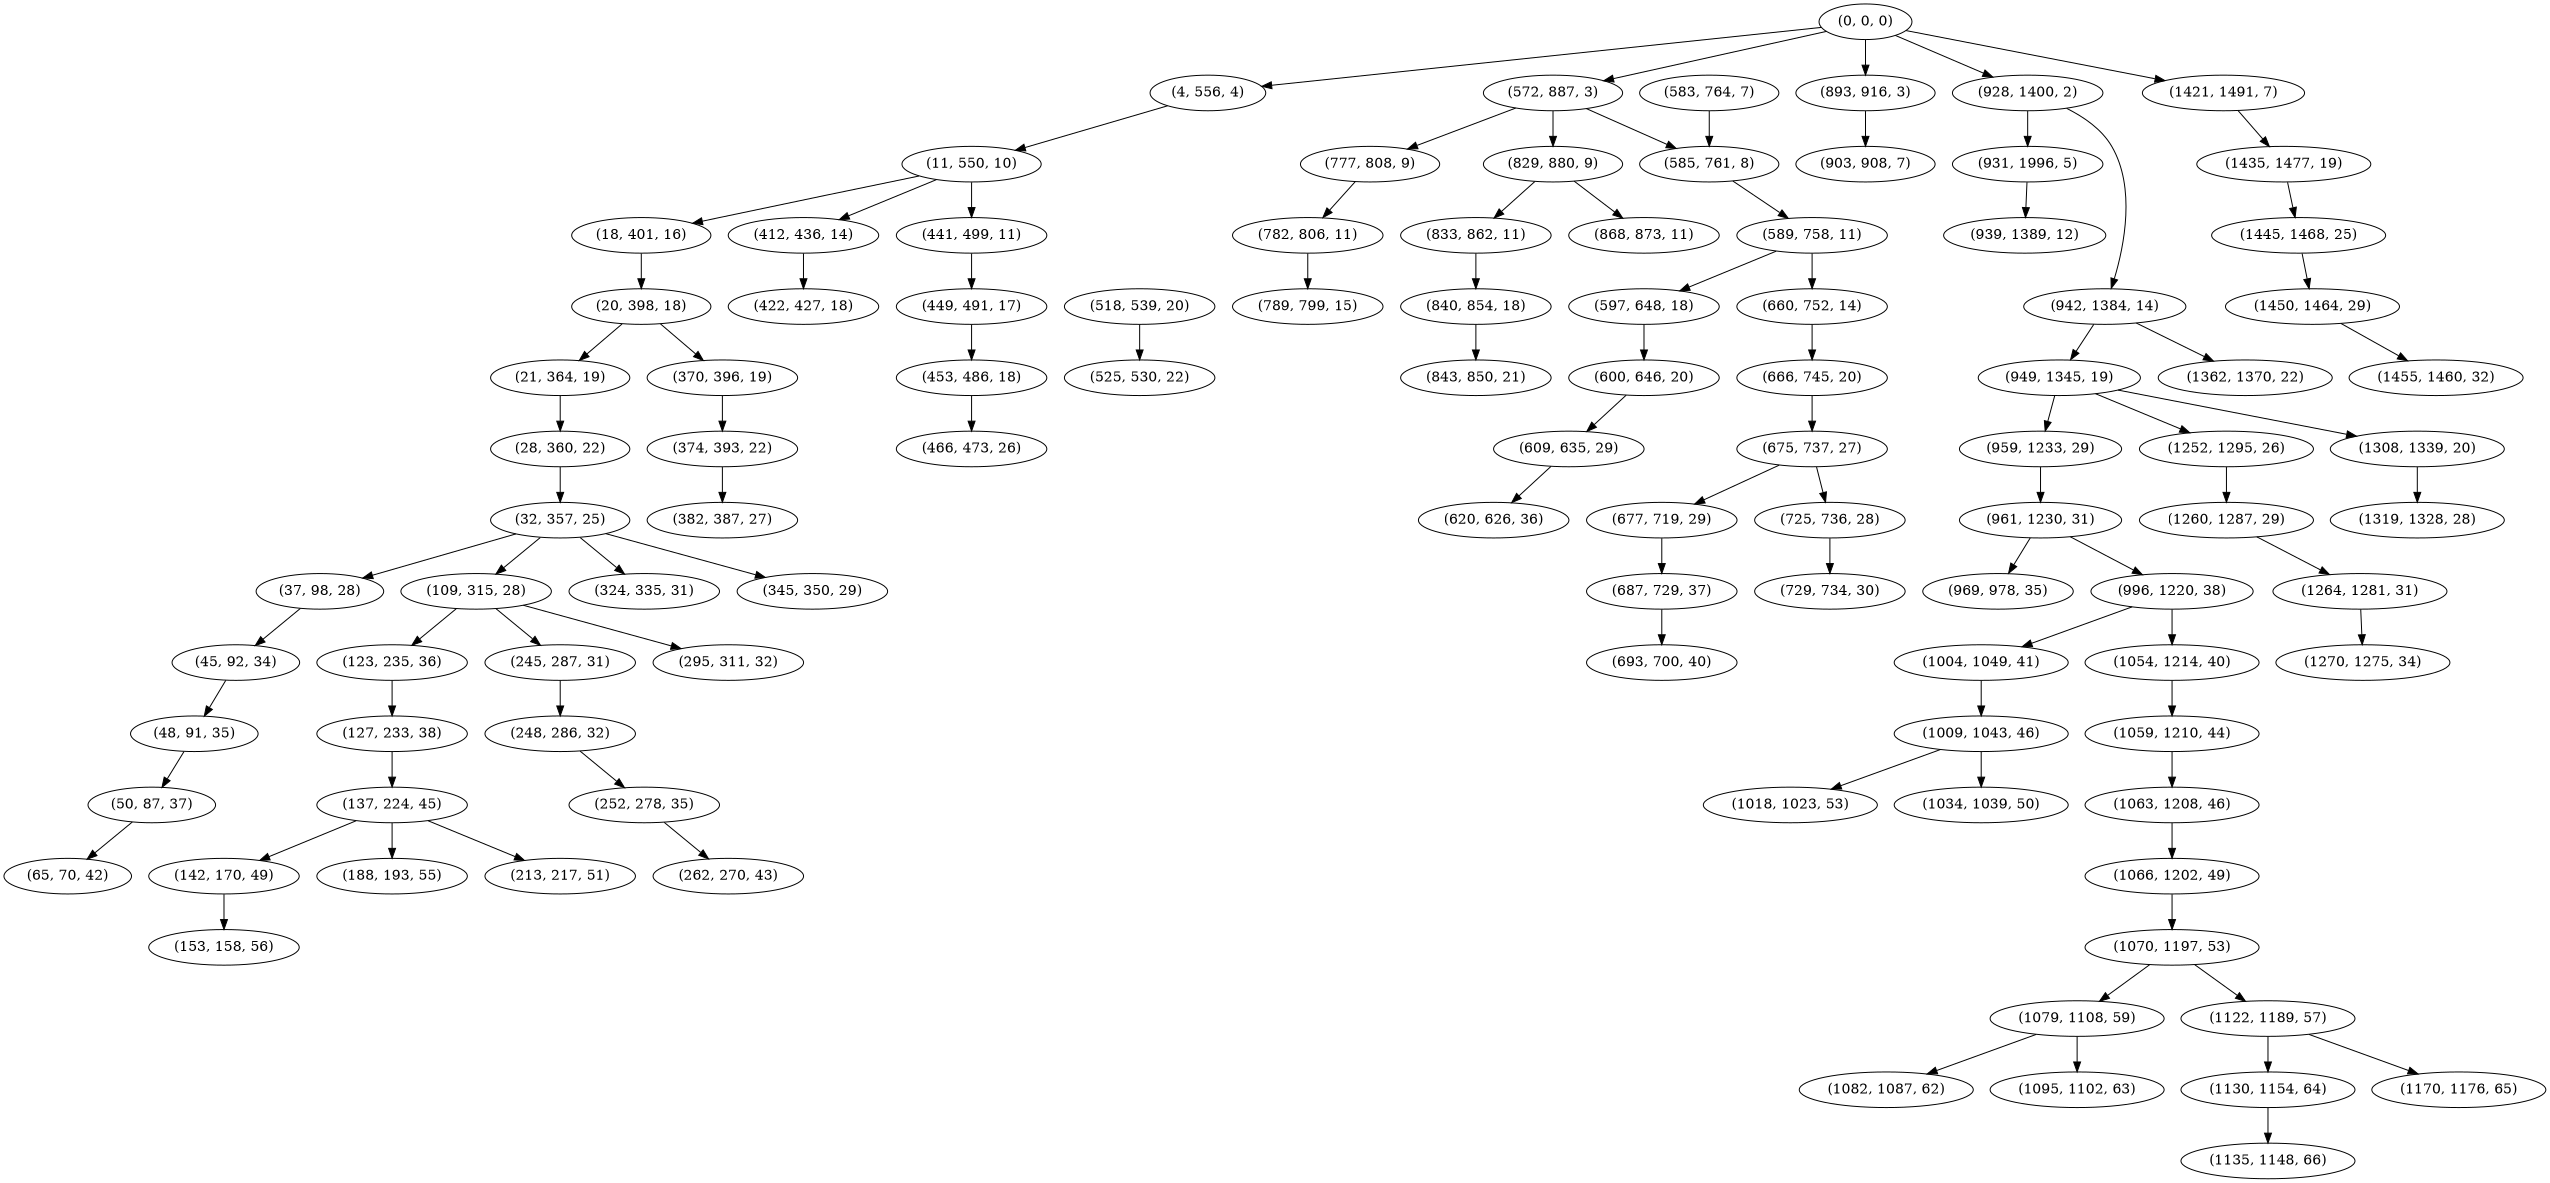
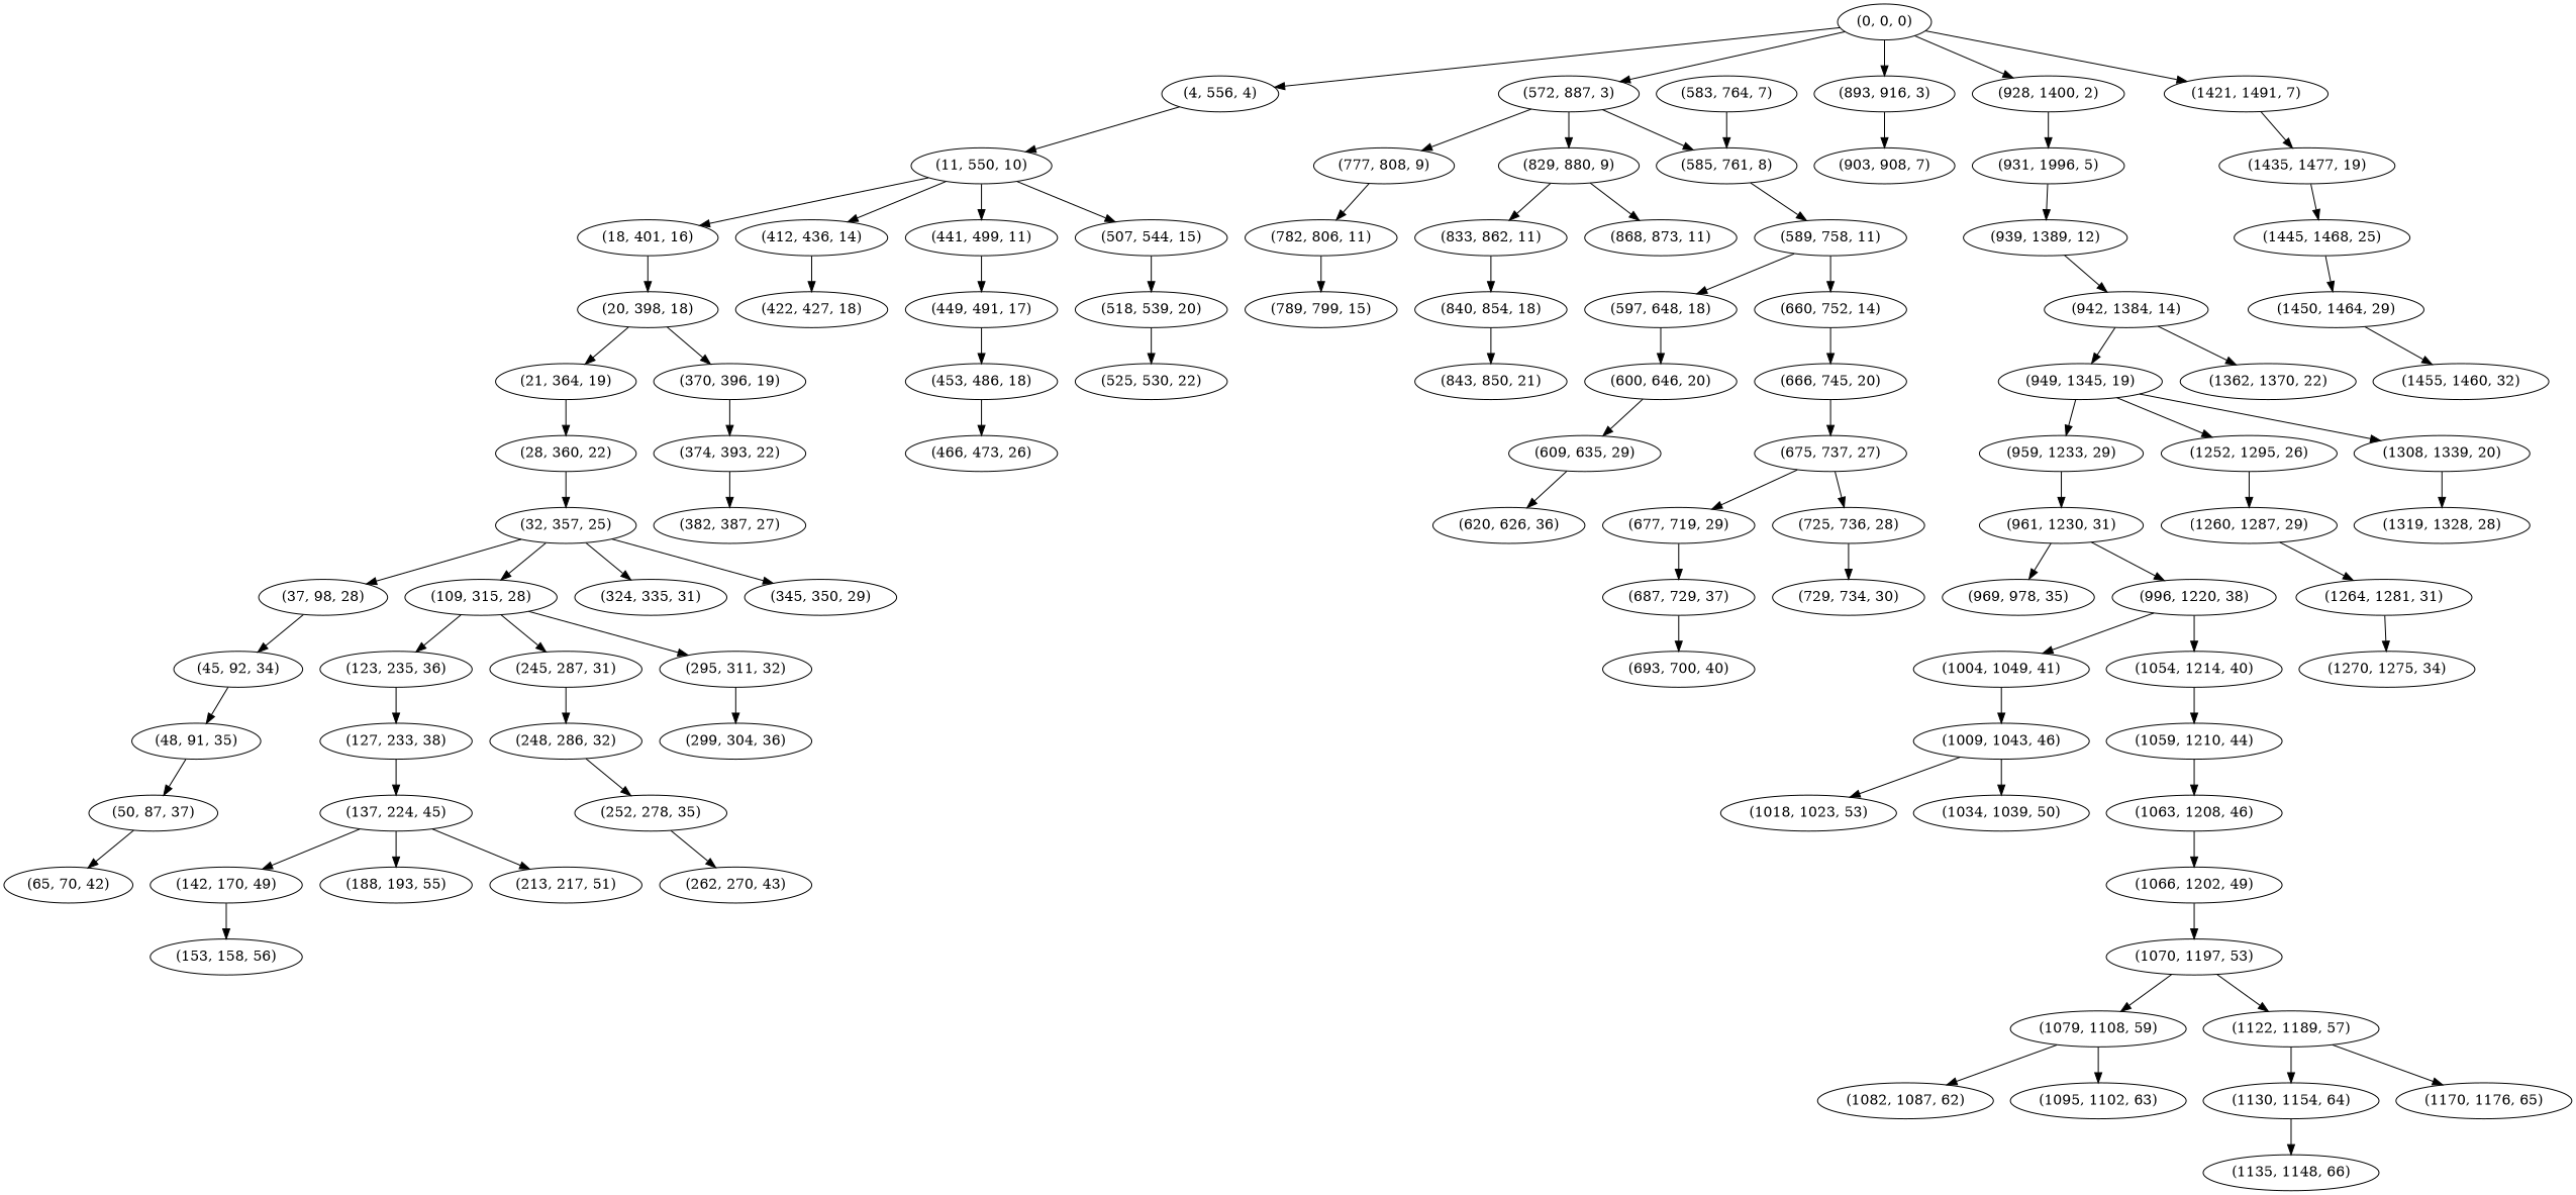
  digraph {
    "(0, 0, 0)"
    "(4, 556, 4)"
    "(572, 887, 3)"
    "(893, 916, 3)"
    "(928, 1400, 2)"
    "(1421, 1491, 7)"
    "(11, 550, 10)"
    "(777, 808, 9)"
    "(829, 880, 9)"
    "(585, 761, 8)"
    "(903, 908, 7)"
    n12 [label="(931, 1996, 5)"]
    "(1435, 1477, 19)"
    "(18, 401, 16)"
    "(412, 436, 14)"
    "(441, 499, 11)"
+   "(507, 544, 15)"
    "(20, 398, 18)"
    "(422, 427, 18)"
    "(449, 491, 17)"
    "(518, 539, 20)"
    "(21, 364, 19)"
    "(370, 396, 19)"
    "(28, 360, 22)"
    "(374, 393, 22)"
    "(32, 357, 25)"
    "(37, 98, 28)"
    "(109, 315, 28)"
    "(324, 335, 31)"
    "(345, 350, 29)"
    "(45, 92, 34)"
    "(123, 235, 36)"
    "(245, 287, 31)"
    "(295, 311, 32)"
    "(48, 91, 35)"
    "(50, 87, 37)"
    "(65, 70, 42)"
    "(127, 233, 38)"
    "(248, 286, 32)"
+   "(299, 304, 36)"
    "(137, 224, 45)"
    "(142, 170, 49)"
    "(188, 193, 55)"
    "(213, 217, 51)"
    "(153, 158, 56)"
    "(252, 278, 35)"
    "(262, 270, 43)"
    "(382, 387, 27)"
    "(453, 486, 18)"
    "(466, 473, 26)"
    "(525, 530, 22)"
    "(583, 764, 7)"
    "(782, 806, 11)"
    "(833, 862, 11)"
    "(868, 873, 11)"
    "(589, 758, 11)"
    "(597, 648, 18)"
    "(660, 752, 14)"
    "(600, 646, 20)"
    "(666, 745, 20)"
    "(609, 635, 29)"
    "(620, 626, 36)"
    "(675, 737, 27)"
    "(677, 719, 29)"
    "(725, 736, 28)"
    n66 [label="(687, 729, 37)"]
    "(729, 734, 30)"
    "(693, 700, 40)"
    "(789, 799, 15)"
    "(840, 854, 18)"
    "(843, 850, 21)"
    "(939, 1389, 12)"
    "(942, 1384, 14)"
    "(949, 1345, 19)"
    "(1362, 1370, 22)"
    "(959, 1233, 29)"
    "(1252, 1295, 26)"
    "(1308, 1339, 20)"
    "(961, 1230, 31)"
    "(1260, 1287, 29)"
    "(1319, 1328, 28)"
    "(969, 978, 35)"
    "(996, 1220, 38)"
    "(1004, 1049, 41)"
    "(1054, 1214, 40)"
    "(1009, 1043, 46)"
    "(1059, 1210, 44)"
    "(1018, 1023, 53)"
    "(1034, 1039, 50)"
    "(1063, 1208, 46)"
    "(1066, 1202, 49)"
    "(1070, 1197, 53)"
    "(1079, 1108, 59)"
    "(1122, 1189, 57)"
    "(1082, 1087, 62)"
    "(1095, 1102, 63)"
    "(1130, 1154, 64)"
    "(1170, 1176, 65)"
    "(1135, 1148, 66)"
    "(1264, 1281, 31)"
    "(1270, 1275, 34)"
    "(1445, 1468, 25)"
    "(1450, 1464, 29)"
    "(1455, 1460, 32)"
    "(0, 0, 0)" -> "(4, 556, 4)"
    "(0, 0, 0)" -> "(572, 887, 3)"
    "(0, 0, 0)" -> "(893, 916, 3)"
    "(0, 0, 0)" -> "(928, 1400, 2)"
    "(0, 0, 0)" -> "(1421, 1491, 7)"
    "(4, 556, 4)" -> "(11, 550, 10)"
    "(572, 887, 3)" -> "(777, 808, 9)"
    "(572, 887, 3)" -> "(829, 880, 9)"
    "(572, 887, 3)" -> "(585, 761, 8)"
    "(893, 916, 3)" -> "(903, 908, 7)"
    "(928, 1400, 2)" -> n12
    "(1421, 1491, 7)" -> "(1435, 1477, 19)"
    "(11, 550, 10)" -> "(18, 401, 16)"
    "(11, 550, 10)" -> "(412, 436, 14)"
    "(11, 550, 10)" -> "(441, 499, 11)"
+   "(11, 550, 10)" -> "(507, 544, 15)"
    "(777, 808, 9)" -> "(782, 806, 11)"
    "(829, 880, 9)" -> "(833, 862, 11)"
    "(829, 880, 9)" -> "(868, 873, 11)"
    "(585, 761, 8)" -> "(589, 758, 11)"
    n12 -> "(939, 1389, 12)"
    "(1435, 1477, 19)" -> "(1445, 1468, 25)"
    "(18, 401, 16)" -> "(20, 398, 18)"
    "(412, 436, 14)" -> "(422, 427, 18)"
    "(441, 499, 11)" -> "(449, 491, 17)"
+   "(507, 544, 15)" -> "(518, 539, 20)"
    "(20, 398, 18)" -> "(21, 364, 19)"
    "(20, 398, 18)" -> "(370, 396, 19)"
    "(449, 491, 17)" -> "(453, 486, 18)"
    "(518, 539, 20)" -> "(525, 530, 22)"
    "(21, 364, 19)" -> "(28, 360, 22)"
    "(370, 396, 19)" -> "(374, 393, 22)"
    "(28, 360, 22)" -> "(32, 357, 25)"
    "(374, 393, 22)" -> "(382, 387, 27)"
    "(32, 357, 25)" -> "(37, 98, 28)"
    "(32, 357, 25)" -> "(109, 315, 28)"
    "(32, 357, 25)" -> "(324, 335, 31)"
    "(32, 357, 25)" -> "(345, 350, 29)"
    "(37, 98, 28)" -> "(45, 92, 34)"
    "(109, 315, 28)" -> "(123, 235, 36)"
    "(109, 315, 28)" -> "(245, 287, 31)"
    "(109, 315, 28)" -> "(295, 311, 32)"
    "(45, 92, 34)" -> "(48, 91, 35)"
    "(123, 235, 36)" -> "(127, 233, 38)"
    "(245, 287, 31)" -> "(248, 286, 32)"
+   "(295, 311, 32)" -> "(299, 304, 36)"
    "(48, 91, 35)" -> "(50, 87, 37)"
    "(50, 87, 37)" -> "(65, 70, 42)"
    "(127, 233, 38)" -> "(137, 224, 45)"
    "(248, 286, 32)" -> "(252, 278, 35)"
    "(137, 224, 45)" -> "(142, 170, 49)"
    "(137, 224, 45)" -> "(188, 193, 55)"
    "(137, 224, 45)" -> "(213, 217, 51)"
    "(142, 170, 49)" -> "(153, 158, 56)"
    "(252, 278, 35)" -> "(262, 270, 43)"
    "(453, 486, 18)" -> "(466, 473, 26)"
    "(583, 764, 7)" -> "(585, 761, 8)"
    "(782, 806, 11)" -> "(789, 799, 15)"
    "(833, 862, 11)" -> "(840, 854, 18)"
    "(589, 758, 11)" -> "(597, 648, 18)"
    "(589, 758, 11)" -> "(660, 752, 14)"
    "(597, 648, 18)" -> "(600, 646, 20)"
    "(660, 752, 14)" -> "(666, 745, 20)"
    "(600, 646, 20)" -> "(609, 635, 29)"
    "(666, 745, 20)" -> "(675, 737, 27)"
    "(609, 635, 29)" -> "(620, 626, 36)"
    "(675, 737, 27)" -> "(677, 719, 29)"
    "(675, 737, 27)" -> "(725, 736, 28)"
    "(677, 719, 29)" -> n66
    "(725, 736, 28)" -> "(729, 734, 30)"
    n66 -> "(693, 700, 40)"
    "(840, 854, 18)" -> "(843, 850, 21)"
-   "(928, 1400, 2)" -> "(942, 1384, 14)"
+   "(939, 1389, 12)" -> "(942, 1384, 14)"
    "(942, 1384, 14)" -> "(949, 1345, 19)"
    "(942, 1384, 14)" -> "(1362, 1370, 22)"
    "(949, 1345, 19)" -> "(959, 1233, 29)"
    "(949, 1345, 19)" -> "(1252, 1295, 26)"
    "(949, 1345, 19)" -> "(1308, 1339, 20)"
    "(959, 1233, 29)" -> "(961, 1230, 31)"
    "(1252, 1295, 26)" -> "(1260, 1287, 29)"
    "(1308, 1339, 20)" -> "(1319, 1328, 28)"
    "(961, 1230, 31)" -> "(969, 978, 35)"
    "(961, 1230, 31)" -> "(996, 1220, 38)"
    "(1260, 1287, 29)" -> "(1264, 1281, 31)"
    "(996, 1220, 38)" -> "(1004, 1049, 41)"
    "(996, 1220, 38)" -> "(1054, 1214, 40)"
    "(1004, 1049, 41)" -> "(1009, 1043, 46)"
    "(1054, 1214, 40)" -> "(1059, 1210, 44)"
    "(1009, 1043, 46)" -> "(1018, 1023, 53)"
    "(1009, 1043, 46)" -> "(1034, 1039, 50)"
    "(1059, 1210, 44)" -> "(1063, 1208, 46)"
    "(1063, 1208, 46)" -> "(1066, 1202, 49)"
    "(1066, 1202, 49)" -> "(1070, 1197, 53)"
    "(1070, 1197, 53)" -> "(1079, 1108, 59)"
    "(1070, 1197, 53)" -> "(1122, 1189, 57)"
    "(1079, 1108, 59)" -> "(1082, 1087, 62)"
    "(1079, 1108, 59)" -> "(1095, 1102, 63)"
    "(1122, 1189, 57)" -> "(1130, 1154, 64)"
    "(1122, 1189, 57)" -> "(1170, 1176, 65)"
    "(1130, 1154, 64)" -> "(1135, 1148, 66)"
    "(1264, 1281, 31)" -> "(1270, 1275, 34)"
    "(1445, 1468, 25)" -> "(1450, 1464, 29)"
    "(1450, 1464, 29)" -> "(1455, 1460, 32)"
  }
